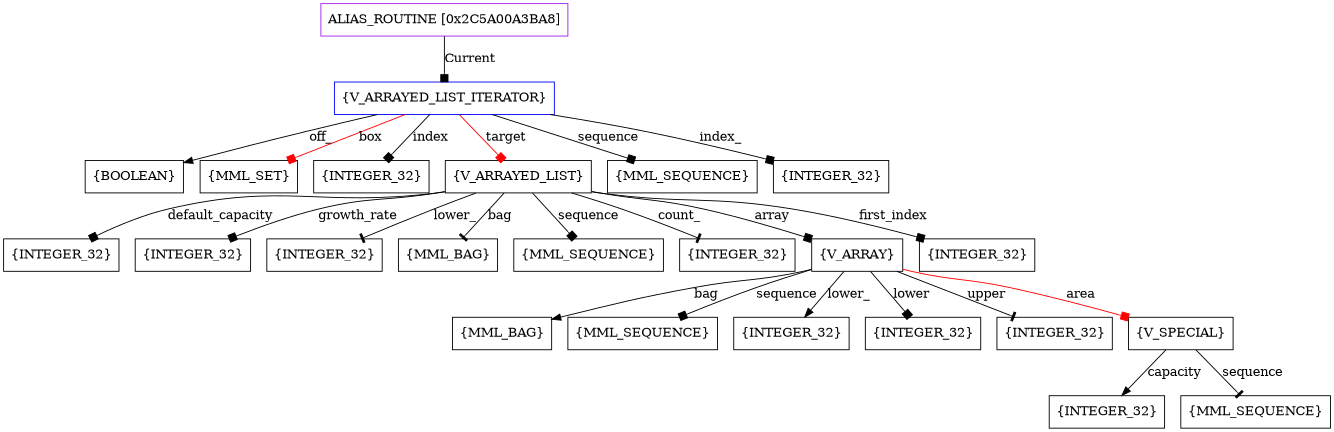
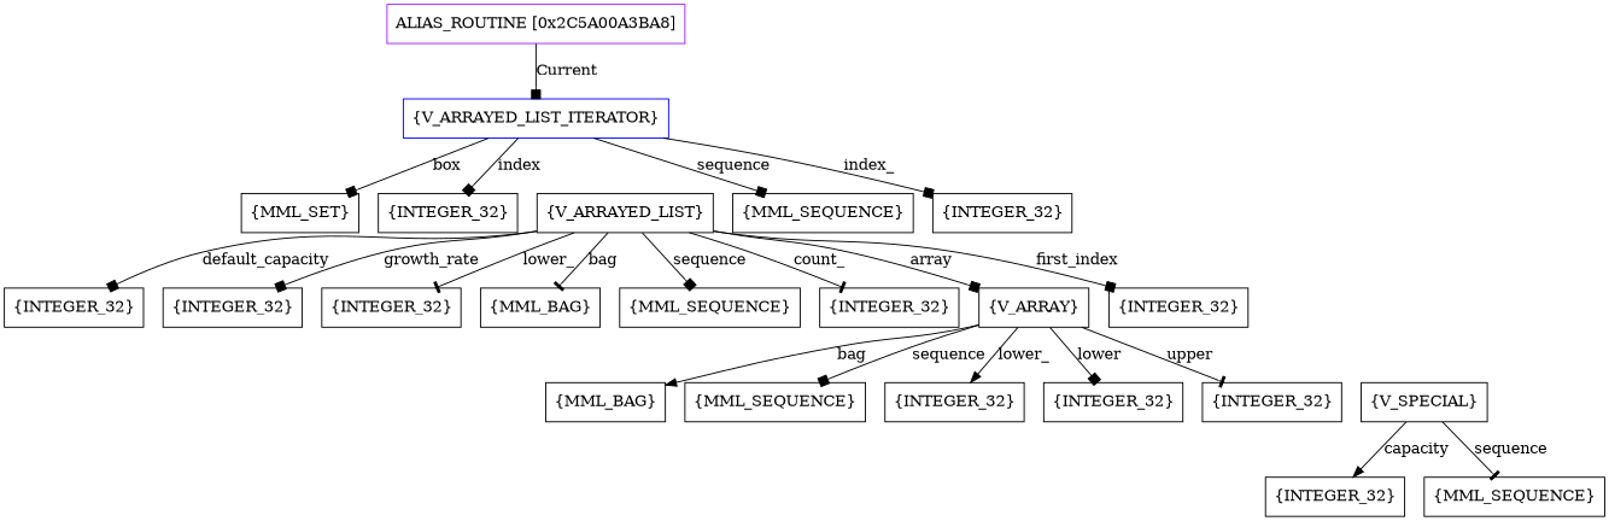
  digraph {
    node [shape=box]
    edge [arrowhead=box]
    n1 [color=purple label=<ALIAS_ROUTINE [0x2C5A00A3BA8]>]
    n2 [color=blue label=<{V_ARRAYED_LIST_ITERATOR}>]
-   n3 [label=<{BOOLEAN}>]
    n4 [label=<{MML_SET}>]
    n5 [label=<{INTEGER_32}>]
    n6 [label=<{V_ARRAYED_LIST}>]
    n7 [label=<{MML_SEQUENCE}>]
    n8 [label=<{INTEGER_32}>]
    n9 [label=<{INTEGER_32}>]
    n10 [label=<{INTEGER_32}>]
    n11 [label=<{INTEGER_32}>]
    n12 [label=<{MML_BAG}>]
    n13 [label=<{MML_SEQUENCE}>]
    n14 [label=<{INTEGER_32}>]
    n15 [label=<{V_ARRAY}>]
    n16 [label=<{INTEGER_32}>]
    n17 [label=<{MML_BAG}>]
    n18 [label=<{MML_SEQUENCE}>]
    n19 [label=<{INTEGER_32}>]
    n20 [label=<{INTEGER_32}>]
    n21 [label=<{INTEGER_32}>]
    n22 [label=<{V_SPECIAL}>]
    n23 [label=<{INTEGER_32}>]
    n24 [label=<{MML_SEQUENCE}>]
    n1 -> n2 [color=black label=<Current>]
-   n2 -> n3 [arrowhead=normal label=<off_>]
-   n2 -> n4 [label=box color=red]
+   n2 -> n4 [label=box]
    n2 -> n5 [label=<index>]
-   n2 -> n6 [color=red label=<target>]
    n2 -> n7 [label=<sequence>]
    n2 -> n8 [label=<index_>]
    n6 -> n9 [label=<default_capacity>]
    n6 -> n10 [label=<growth_rate>]
    n6 -> n11 [arrowhead=tee label=<lower_>]
    n6 -> n12 [arrowhead=tee label=<bag>]
    n6 -> n13 [label=<sequence>]
    n6 -> n14 [arrowhead=tee label=<count_>]
    n6 -> n15 [color=black label=<array>]
    n6 -> n16 [label=<first_index>]
    n15 -> n17 [arrowhead=normal label=<bag>]
    n15 -> n18 [label=<sequence>]
    n15 -> n19 [arrowhead=normal label=<lower_>]
    n15 -> n20 [label=<lower>]
    n15 -> n21 [arrowhead=tee label=<upper>]
-   n15 -> n22 [color=red label=<area>]
    n22 -> n23 [arrowhead=normal label=<capacity>]
    n22 -> n24 [arrowhead=tee label=<sequence>]
  }
